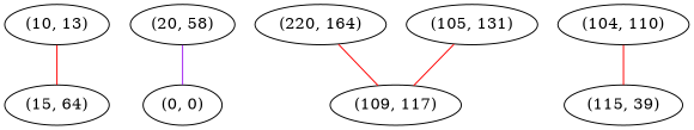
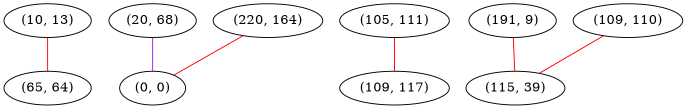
  graph {
    edge [color=red weight=1]
    n1 [label="(10, 13)"]
-   "(15, 64)"
-   "(20, 58)"
+   "(15, 64)" [label="(65, 64)"]
+   "(20, 58)" [label="(20, 68)"]
    "(0, 0)"
    "(220, 164)"
    "(109, 117)"
+   "(191, 9)"
    "(115, 39)"
-   "(109, 110)" [label="(104, 110)"]
-   "(105, 131)"
+   "(109, 110)"
+   "(105, 131)" [label="(105, 111)"]
    n1 -- "(15, 64)"
    "(20, 58)" -- "(0, 0)" [color=purple weight=4]
-   "(220, 164)" -- "(109, 117)"
+   "(220, 164)" -- "(0, 0)"
+   "(191, 9)" -- "(115, 39)"
    "(109, 110)" -- "(115, 39)"
    "(105, 131)" -- "(109, 117)"
  }
